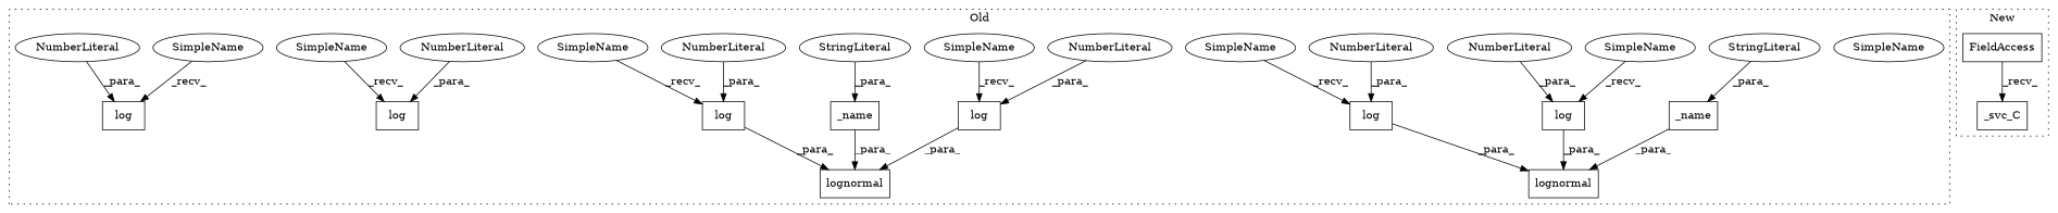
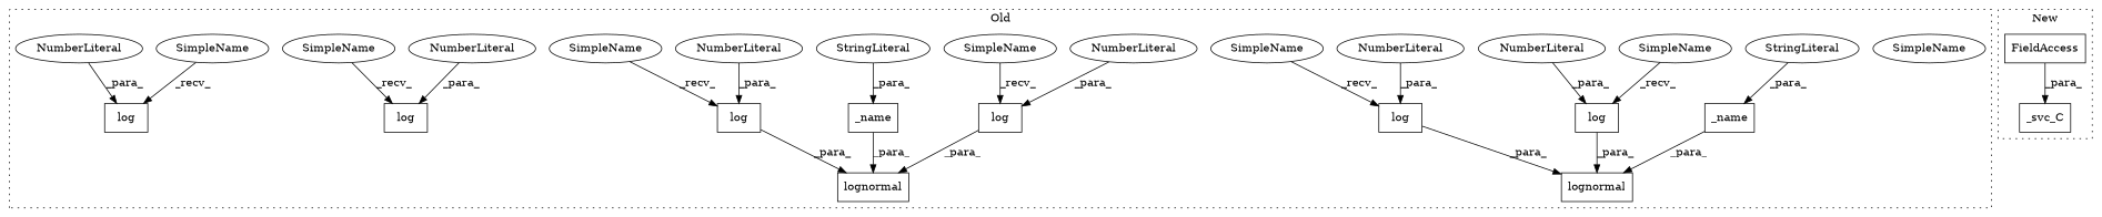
  digraph {
    node [a=32 l=5 s=3793 shape=ellipse]
    n1 [a=42 label=SimpleName]
    n2 [l="4,1" label=log s="3799,3806" shape=box]
    n3 [a=34 l=3 label=NumberLiteral s=3803]
    n4 [l="10,1" label=lognormal s="3768,3822" shape=box]
    n5 [l="6,1" label=_name s="3778,3791" shape=box]
    n6 [l="4,1" label=log s="3731,3738" shape=box]
    n7 [a=34 l=3 label=NumberLiteral s=3735]
    n8 [l="10,1" label=lognormal s="3689,3739" shape=box]
    n9 [l="6,1" label=_name s="3699,3708" shape=box]
    n10 [l="4,1" label=log s="3814,3821" shape=box]
    n11 [a=34 l=3 label=NumberLiteral s=3818]
    n12 [l="4,1" label=log s="3716,3723" shape=box]
    n13 [a=34 l=3 label=NumberLiteral s=3720]
    n14 [a=45 l=3 label=StringLiteral s=3705]
    n15 [a=45 l=7 label=StringLiteral s=3784]
    n16 [l="4,1" label=log s="4202,4210" shape=box]
    n17 [a=34 l=4 label=NumberLiteral s=4206]
    n18 [l="4,1" label=log s="4094,4100" shape=box]
    n19 [a=34 l=2 label=NumberLiteral s=4098]
    n20 [a=42 label=SimpleName s=3710]
    n21 [a=42 label=SimpleName s=3725]
    n22 [a=42 label=SimpleName s=4196]
    n23 [a=42 label=SimpleName s=4088]
    n24 [a=42 label=SimpleName s=3808]
    n25 [a=42 label=SimpleName]
    n26 [l="7,1" label=_svc_C s="4020,4031" shape=box]
    n27 [a=22 l=4 label=FieldAccess s=4027 shape=box]
    subgraph cluster_1 {
      label=Old
      style=dotted
      n1
      n2
      n3
      n4
      n5
      n6
      n7
      n8
      n9
      n10
      n11
      n12
      n13
      n14
      n15
      n16
      n17
      n18
      n19
      n20
      n21
      n22
      n23
      n24
      n25
    }
    subgraph cluster_2 {
      label=New
      style=dotted
      n26
      n27
    }
    n2 -> n4 [label=_para_]
    n3 -> n2 [label=_para_]
    n5 -> n4 [label=_para_]
    n6 -> n8 [label=_para_]
    n7 -> n6 [label=_para_]
    n9 -> n8 [label=_para_]
    n10 -> n4 [label=_para_]
    n11 -> n10 [label=_para_]
    n12 -> n8 [label=_para_]
    n13 -> n12 [label=_para_]
    n14 -> n9 [label=_para_]
    n15 -> n5 [label=_para_]
    n17 -> n16 [label=_para_]
    n19 -> n18 [label=_para_]
    n20 -> n12 [label=_recv_]
    n21 -> n6 [label=_recv_]
    n22 -> n16 [label=_recv_]
    n23 -> n18 [label=_recv_]
    n24 -> n10 [label=_recv_]
    n25 -> n2 [label=_recv_]
-   n27 -> n26 [label=_recv_]
+   n27 -> n26 [label=_para_]
  }
